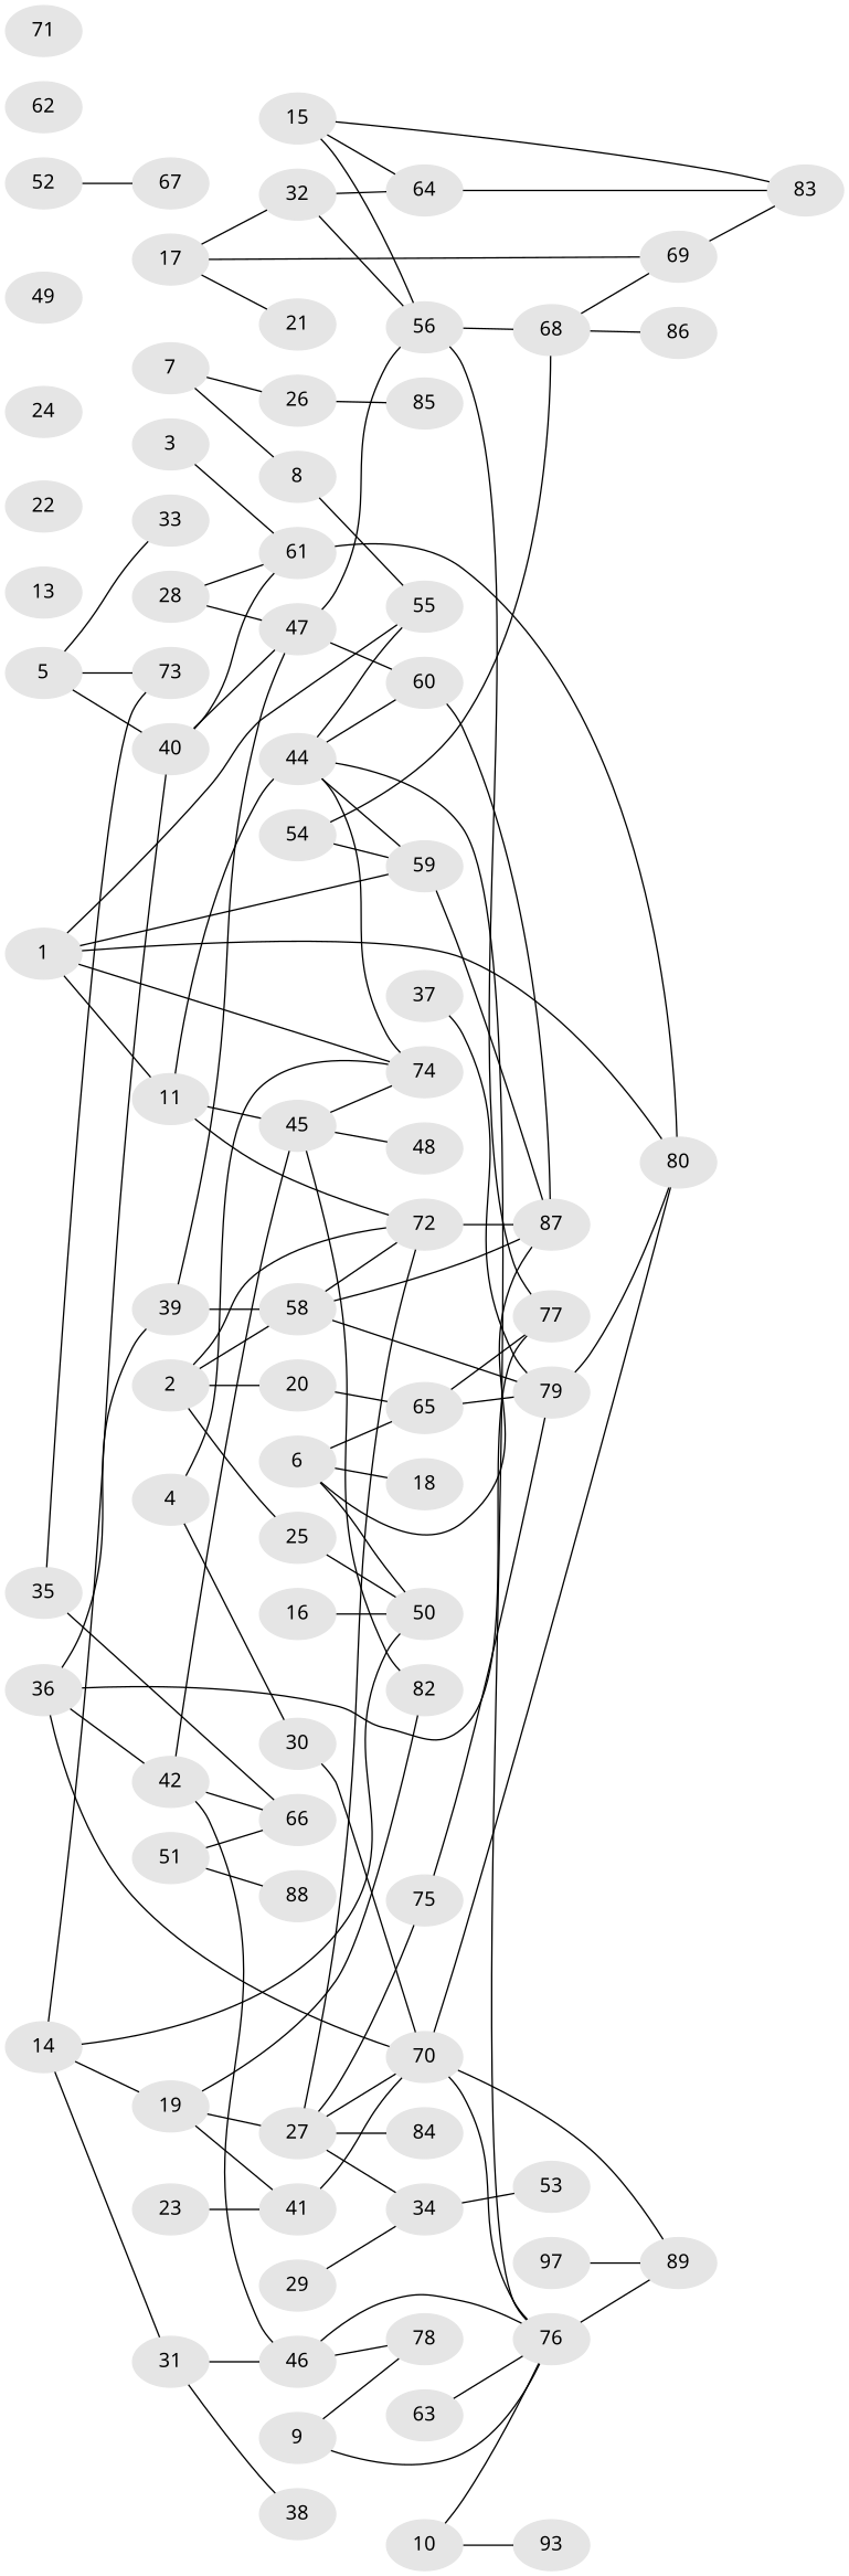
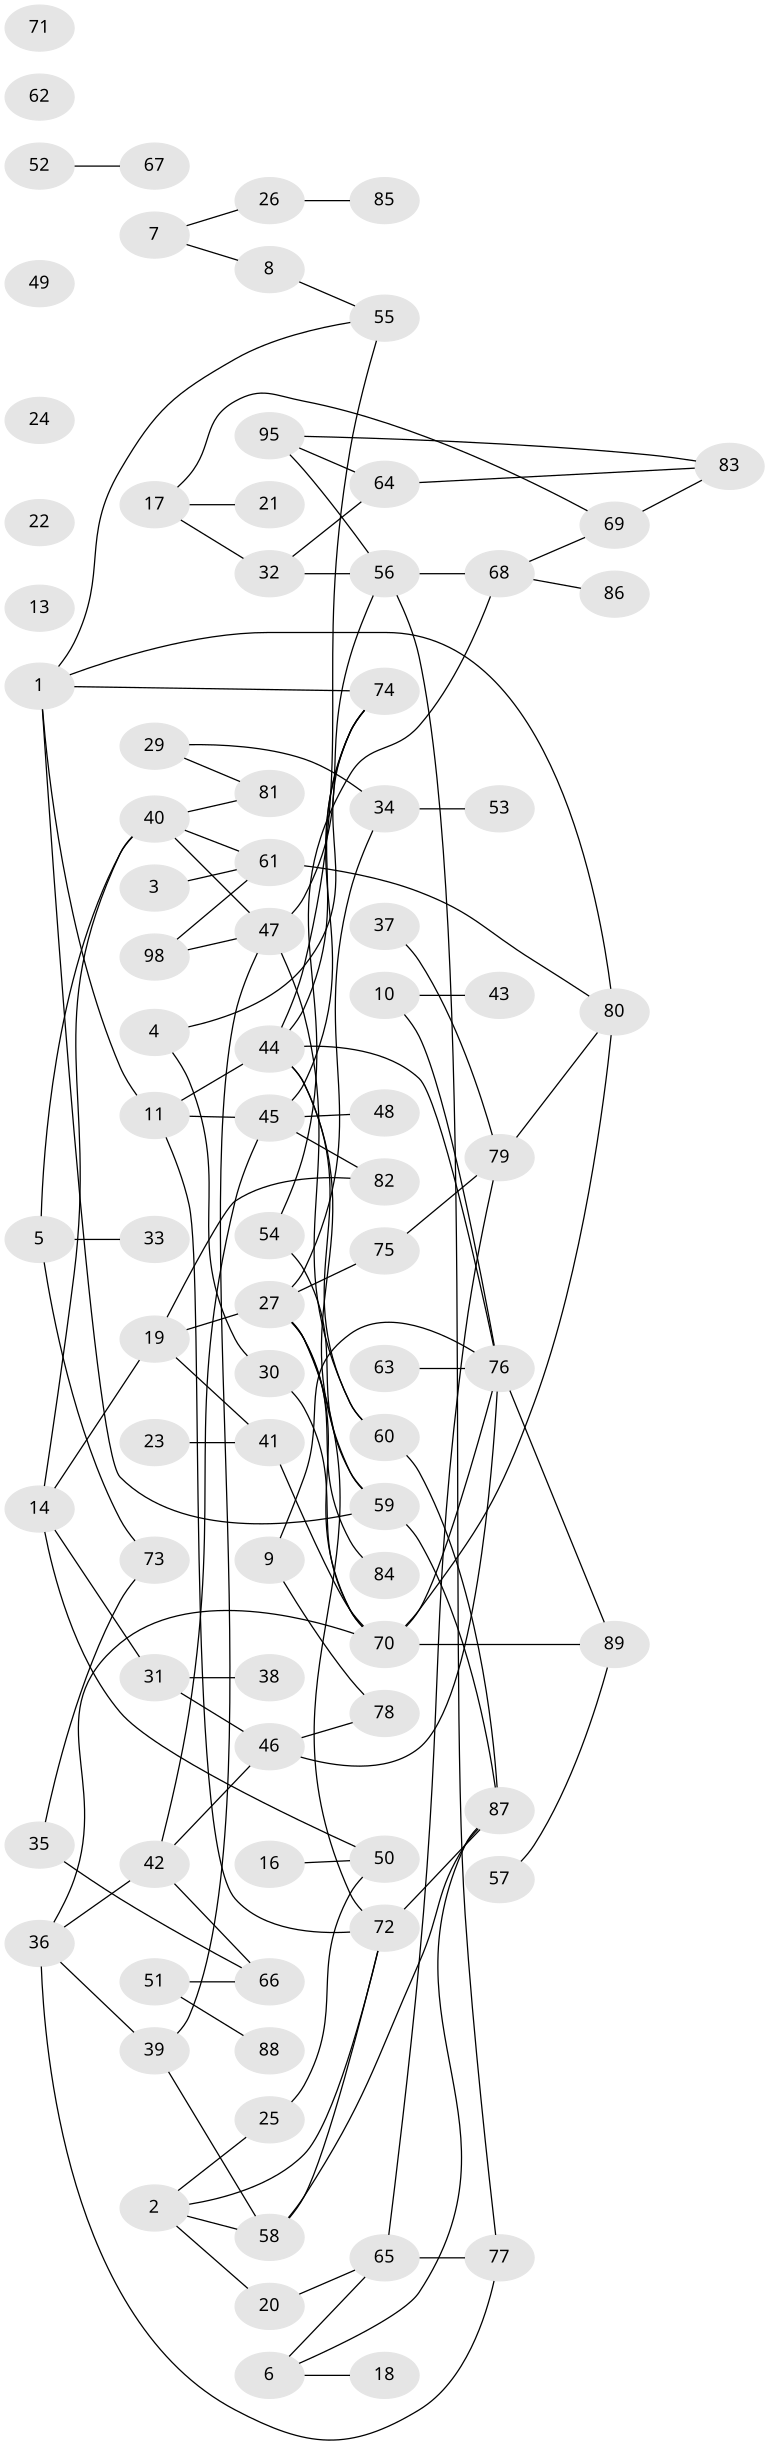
  graph {
    fontname="Noto Sans"
    rankdir=LR
    node [color=gray90 fontname="Noto Sans" style=filled]
    edge [fontname="Noto Sans"]
    1
    11
    55
    59
    74
    80
    72
    44
    45
    87
    2
    20
    25
    58
    65
    50
    79
    3
    61
    4
    30
    70
    5
    33
    40
    73
    47
+   81
    6
    18
    77
    7
    8
    26
    85
    9
    76
    78
    89
    10
-   43 [label=93]
+   43
    60
    82
    48
    41
    13
    14
    19
    31
    27
    38
    46
-   15
+   15 [label=95]
    56
    64
    83
    68
    16
    17
    21
    32
    69
    34
    75
    84
    22
    23
    24
    53
-   28
+   28 [label=98]
    29
    35
    66
    36
    39
    42
    37
    49
    51
    88
    52
    67
    54
    86
-   57 [label=97]
+   57
    62
    63
    71
    1 -- 11
    1 -- 55
    1 -- 59
    1 -- 74
    1 -- 80
    11 -- 72
    11 -- 44
    11 -- 45
    59 -- 87
    72 -- 87
    44 -- 55
    44 -- 59
    44 -- 74
    44 -- 76
    44 -- 60
    45 -- 74
    45 -- 82
    45 -- 48
    2 -- 72
    2 -- 20
    2 -- 25
    2 -- 58
    20 -- 65
    25 -- 50
    58 -- 72
    58 -- 87
-   58 -- 79
    65 -- 79
    65 -- 77
    79 -- 80
    3 -- 61
    61 -- 80
    4 -- 74
    4 -- 30
    30 -- 70
    70 -- 80
    70 -- 76
    70 -- 89
    5 -- 33
    5 -- 40
    5 -- 73
    40 -- 61
    40 -- 47
+   40 -- 81
    47 -- 60
    47 -- 56
    6 -- 87
    6 -- 65
-   6 -- 50
    6 -- 18
    7 -- 8
    7 -- 26
    8 -- 55
    26 -- 85
    9 -- 76
    9 -- 78
    76 -- 89
    10 -- 76
    10 -- 43
    60 -- 87
    41 -- 70
    14 -- 50
    14 -- 40
    14 -- 19
    14 -- 31
    19 -- 82
    19 -- 41
    19 -- 27
    31 -- 38
    31 -- 46
    27 -- 72
    27 -- 70
    27 -- 34
    27 -- 75
    27 -- 84
    46 -- 76
    46 -- 78
    15 -- 56
    15 -- 64
    15 -- 83
    56 -- 77
    56 -- 68
    64 -- 83
    68 -- 69
    68 -- 86
    16 -- 50
    17 -- 21
    17 -- 32
    17 -- 69
    32 -- 56
    32 -- 64
    69 -- 83
    34 -- 53
    75 -- 79
    23 -- 41
    28 -- 61
    28 -- 47
+   29 -- 81
    29 -- 34
    35 -- 73
    35 -- 66
    36 -- 70
    36 -- 77
    36 -- 39
    36 -- 42
    39 -- 58
    39 -- 47
    42 -- 45
    42 -- 46
    42 -- 66
    37 -- 79
    51 -- 66
    51 -- 88
    52 -- 67
    54 -- 59
    54 -- 68
    57 -- 89
    63 -- 76
  }
